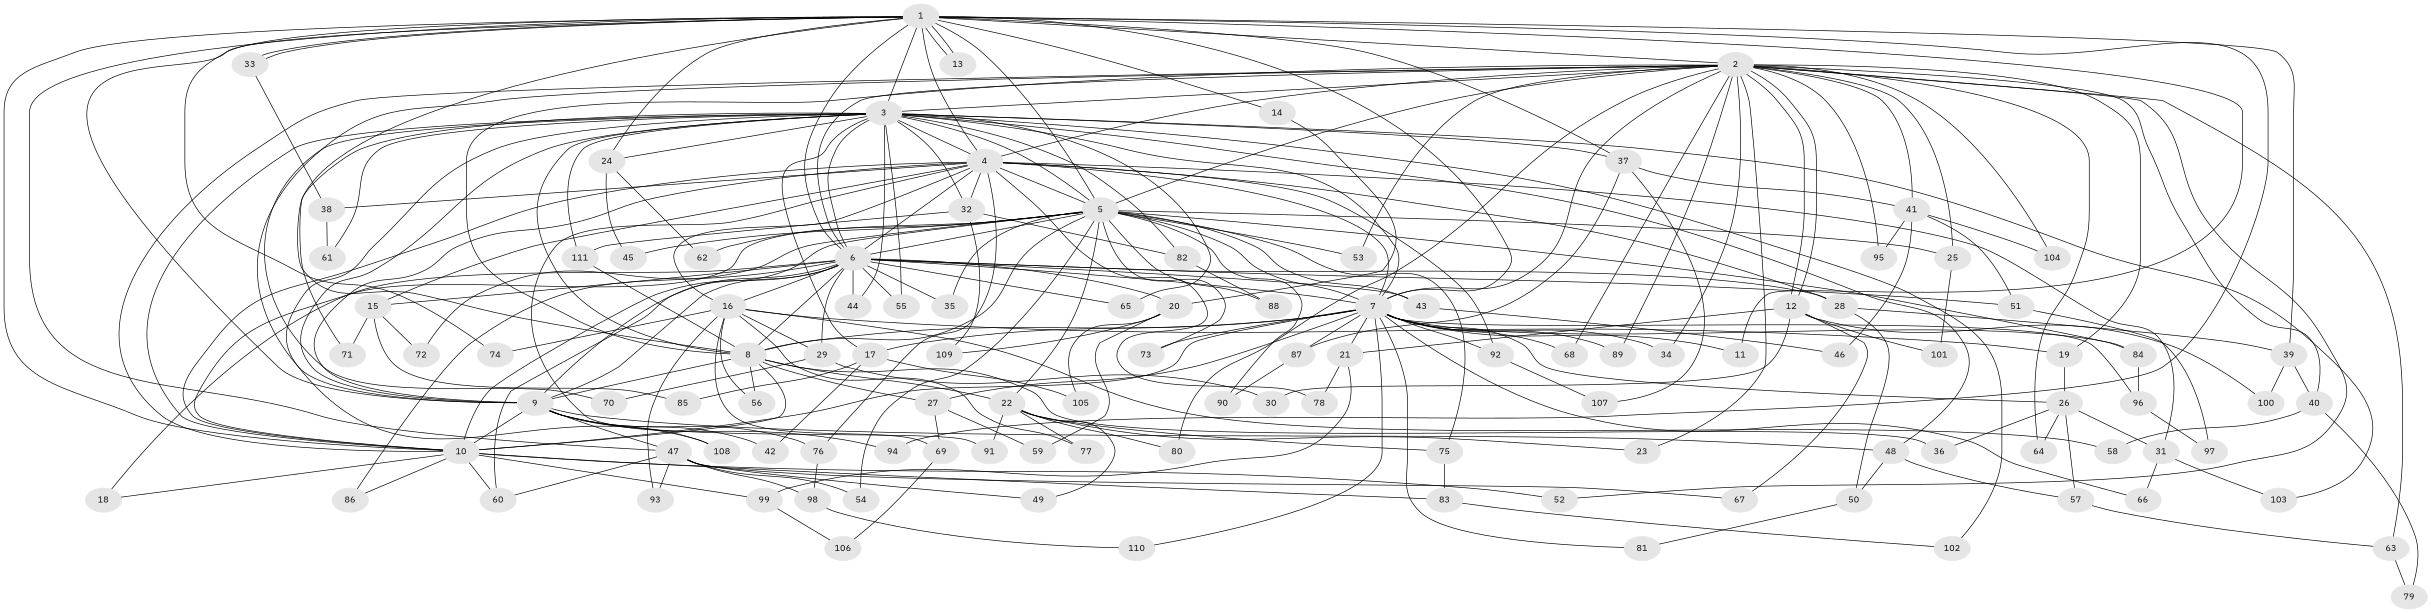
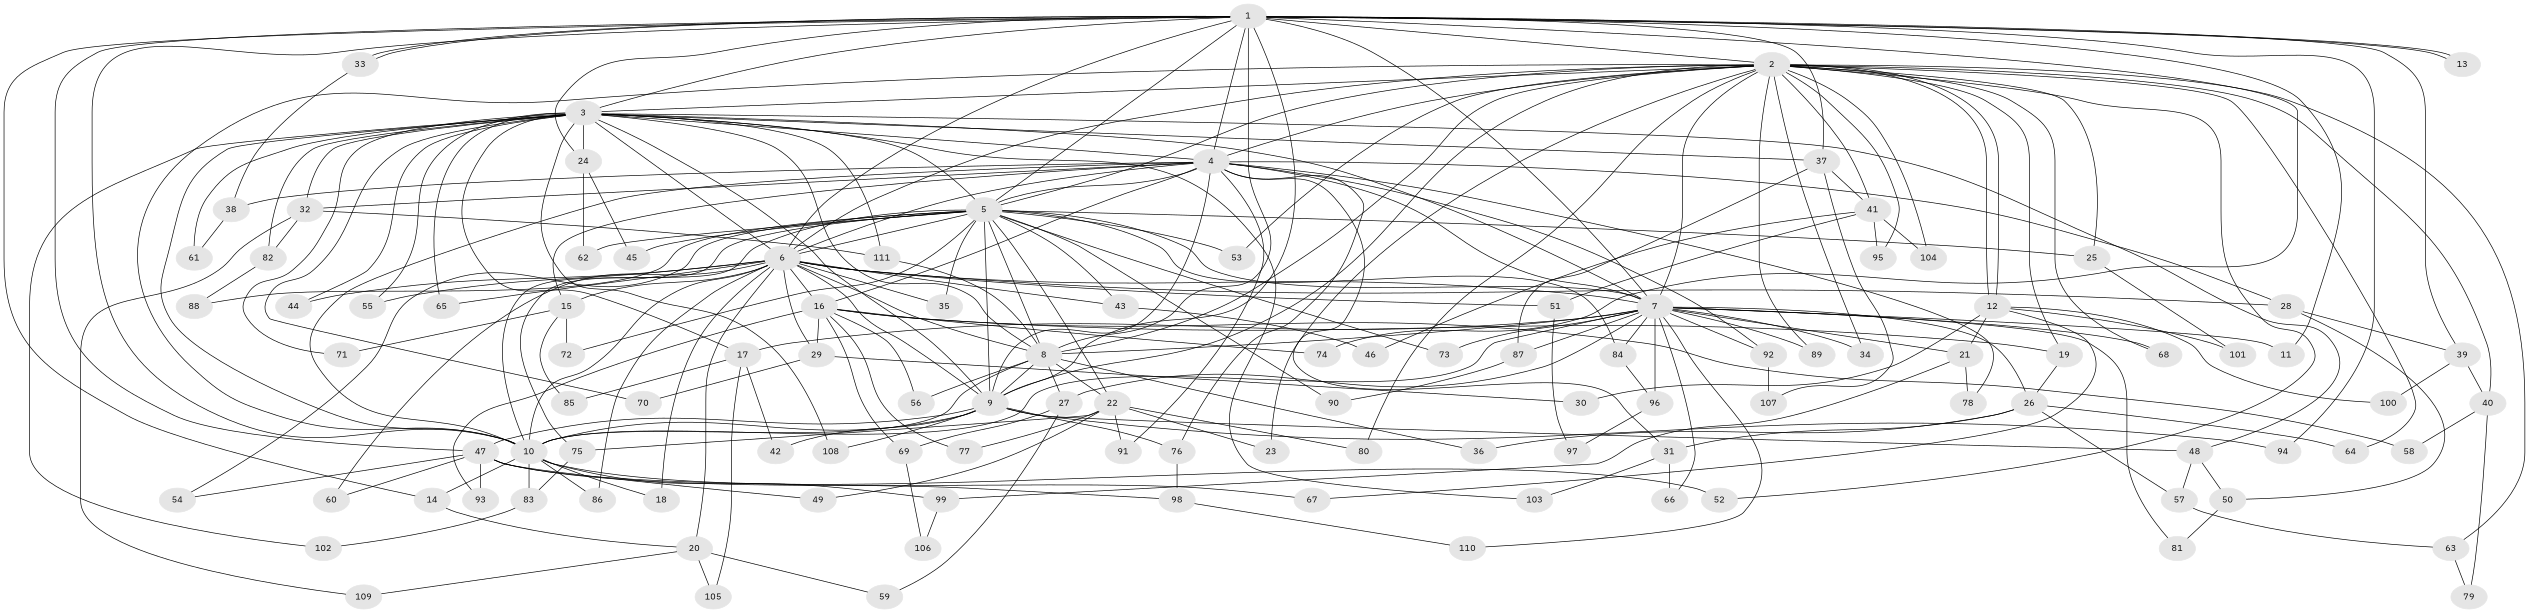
  graph {
    fontname="IBM Plex Sans"
    node [color=gray90 fontname="IBM Plex Sans" style=filled]
    edge [fontname="IBM Plex Sans"]
    1
    2
    3
    4
    5
    6
    7
    8
    9
    10
    11
    13
    14
    24
    33
    37
    39
    47
    74
    94
    12
    19
    23
    25
    34
    40
    41
    52
    53
    63
    64
    68
    80
    89
    95
    104
    17
    32
    44
    48
    55
    61
    65
    70
    71
    82
    102
    103
    108
    111
    15
    16
    28
    31
    38
    76
    78
    91
    92
    22
    35
    43
    45
    54
    62
    72
    73
    75
    84
    88
    90
    18
    20
    29
    51
    60
    86
    21
    26
    27
    66
    81
    87
    96
    110
    36
    56
    42
    83
    99
    107
    100
    67
    93
    49
    98
    30
    101
    58
    79
    46
    85
    105
    109
    57
    50
    69
    77
    59
    97
    106
    1 -- 2
    1 -- 3
    1 -- 4
    1 -- 5
    1 -- 6
    1 -- 7
    1 -- 8
    1 -- 9
    1 -- 10
    1 -- 11
    1 -- 13
    1 -- 13
    1 -- 14
    1 -- 24
    1 -- 33
    1 -- 33
    1 -- 37
    1 -- 39
    1 -- 47
    1 -- 74
    1 -- 94
    2 -- 3
    2 -- 4
    2 -- 5
    2 -- 6
    2 -- 7
    2 -- 8
    2 -- 9
    2 -- 10
    2 -- 12
    2 -- 12
    2 -- 19
    2 -- 23
    2 -- 25
    2 -- 34
    2 -- 40
    2 -- 41
    2 -- 52
    2 -- 53
    2 -- 63
    2 -- 64
    2 -- 68
    2 -- 80
    2 -- 89
    2 -- 95
    2 -- 104
    3 -- 4
    3 -- 5
    3 -- 6
    3 -- 7
    3 -- 8
    3 -- 9
    3 -- 10
    3 -- 24
    3 -- 37
    3 -- 17
    3 -- 32
    3 -- 44
    3 -- 48
    3 -- 55
    3 -- 61
    3 -- 65
    3 -- 70
    3 -- 71
    3 -- 82
    3 -- 102
    3 -- 103
    3 -- 108
    3 -- 111
    4 -- 5
    4 -- 6
    4 -- 7
    4 -- 9
    4 -- 10
    4 -- 32
    4 -- 15
    4 -- 16
    4 -- 28
    4 -- 31
    4 -- 38
    4 -- 76
    4 -- 78
    4 -- 91
    4 -- 92
    5 -- 6
    5 -- 7
    5 -- 8
    5 -- 9
    5 -- 10
    5 -- 25
    5 -- 53
    5 -- 22
    5 -- 35
    5 -- 43
    5 -- 45
    5 -- 54
    5 -- 62
    5 -- 72
    5 -- 73
    5 -- 75
    5 -- 84
    5 -- 88
    5 -- 90
    6 -- 7
    6 -- 8
    6 -- 9
    6 -- 10
    6 -- 44
    6 -- 55
    6 -- 65
    6 -- 15
    6 -- 16
    6 -- 28
    6 -- 35
    6 -- 43
    6 -- 18
    6 -- 20
    6 -- 29
    6 -- 51
    6 -- 60
    6 -- 86
    7 -- 8
    7 -- 10
    7 -- 11
    7 -- 34
    7 -- 68
    7 -- 89
    7 -- 17
    7 -- 92
    7 -- 73
    7 -- 84
    7 -- 21
    7 -- 26
    7 -- 27
    7 -- 66
    7 -- 81
    7 -- 87
    7 -- 96
    7 -- 110
    8 -- 9
    8 -- 10
    8 -- 22
    8 -- 27
    8 -- 36
    8 -- 56
    9 -- 10
    9 -- 47
    9 -- 94
    9 -- 48
    9 -- 108
    9 -- 76
    9 -- 42
-   10 -- 60
+   10 -- 14
    10 -- 52
    10 -- 18
    10 -- 86
    10 -- 83
    10 -- 99
    14 -- 20
    24 -- 45
    24 -- 62
    33 -- 38
    37 -- 41
    37 -- 87
    37 -- 107
    39 -- 40
    39 -- 100
    47 -- 54
    47 -- 60
    47 -- 67
    47 -- 93
    47 -- 49
    47 -- 98
    12 -- 21
    12 -- 100
    12 -- 67
    12 -- 30
    12 -- 101
    19 -- 26
    25 -- 101
    40 -- 58
    40 -- 79
    41 -- 95
    41 -- 104
    41 -- 51
    41 -- 46
    63 -- 79
    17 -- 42
    17 -- 85
    17 -- 105
    32 -- 82
    32 -- 111
    32 -- 109
    48 -- 57
    48 -- 50
    82 -- 88
    111 -- 8
    15 -- 71
    15 -- 72
    15 -- 85
    16 -- 74
    16 -- 19
    16 -- 29
    16 -- 56
    16 -- 93
    16 -- 58
    16 -- 69
    16 -- 77
    28 -- 39
    28 -- 50
    31 -- 103
    31 -- 66
    38 -- 61
    76 -- 98
    92 -- 107
    22 -- 23
    22 -- 80
    22 -- 91
    22 -- 75
    22 -- 49
    22 -- 77
    43 -- 46
    75 -- 83
    84 -- 96
    20 -- 105
    20 -- 109
    20 -- 59
    29 -- 70
    29 -- 30
    51 -- 97
    21 -- 78
    21 -- 99
    26 -- 64
    26 -- 31
    26 -- 36
    26 -- 57
    27 -- 69
    27 -- 59
    87 -- 90
    96 -- 97
    83 -- 102
    99 -- 106
    98 -- 110
    57 -- 63
    50 -- 81
    69 -- 106
  }
